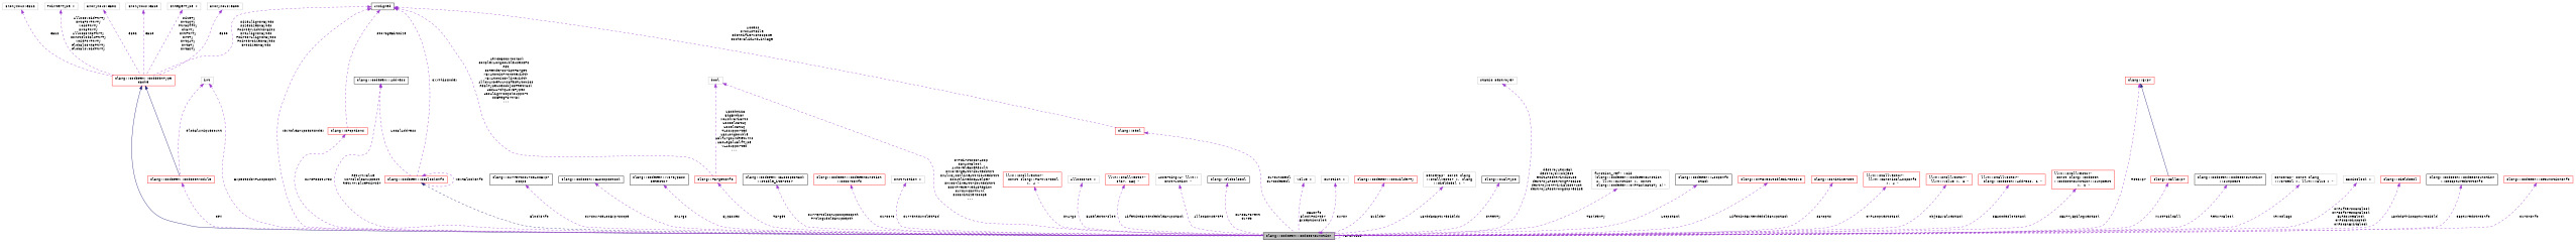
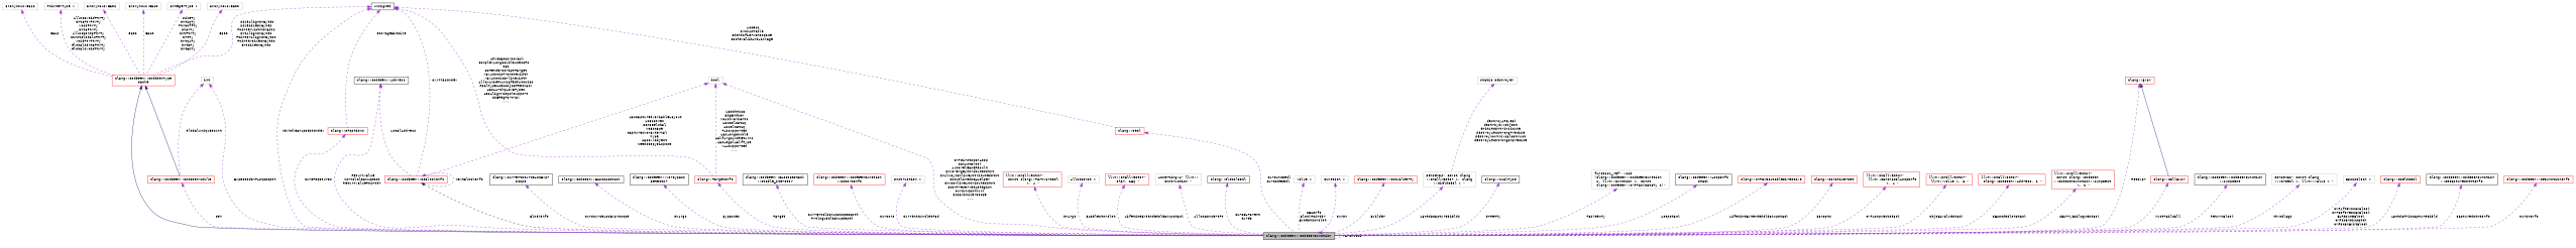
  digraph {
    fontname="DejaVu Sans Mono"
    rankdir=TB
    node [color=red fontname="DejaVu Sans Mono" fontsize=10 shape=record]
    edge [color=darkorchid3 dir=back fontname="DejaVu Sans Mono" fontsize=10 labelfontname=Helvetica labelfontsize=10 style=dashed]
    n1 [color=black fillcolor=grey75 fontcolor=black height=0.2 label="clang::CodeGen::CodeGenFunction" style=filled width=0.4]
    n2 [height=0.2 label="clang::CodeGen::CodeGenType\lCache" width=0.4]
    n3 [height=0.2 label="clang::CodeGen::CodeGenModule" width=0.4]
    n4 [color=grey75 height=0.2 label="anonymous:@310" width=0.4]
    n5 [color=grey75 height=0.2 label="IntegerType *" width=0.4]
    n6 [color=grey75 height=0.2 label="anonymous:@300" width=0.4]
    n7 [color=grey75 height=0.2 label="anonymous:@312" width=0.4]
    n8 [color=grey75 height=0.2 label="PointerType *" width=0.4]
    n9 [color=grey75 height=0.2 label="anonymous:@302" width=0.4]
    n10 [color=black height=0.2 label=unsigned width=0.4]
    n11 [height=0.2 label="clang::FPOptions" width=0.4]
    n12 [height=0.2 label="clang::CodeGen::CGBlockInfo" width=0.4]
    n13 [height=0.2 label="clang::TargetInfo" width=0.4]
    n14 [height=0.2 label="clang::Decl" width=0.4]
    n15 [color=black height=0.2 label="clang::CurrentSourceLocExpr\lScope" width=0.4]
    n16 [color=black height=0.2 label="clang::CodeGen::EHScopeStack" width=0.4]
    n17 [color=black height=0.2 label="clang::CodeGen::VarBypass\lDetector" width=0.4]
    n18 [color=black height=0.2 label="clang::CodeGen::Address" width=0.4]
    n19 [color=black height=0.2 label="clang::CodeGen::EHScopeStack\l::stable_iterator" width=0.4]
    n20 [height=0.2 label="clang::CodeGen::CodeGenFunction\l::CGCoroInfo" width=0.4]
    n21 [color=grey75 height=0.2 label="Instruction *" width=0.4]
    n22 [color=grey75 height=0.2 label=bool width=0.4]
    n23 [height=0.2 label="llvm::SmallVector\<\l const clang::ParmVarDecl\l *, 4 \>" width=0.4]
    n24 [color=grey75 height=0.2 label="AllocaInst *" width=0.4]
    n25 [height=0.2 label="llvm::SmallVector\<\l char, 256 \>" width=0.4]
    n26 [color=grey75 height=0.2 label="AssertingVH\< llvm::\lInstruction \>" width=0.4]
    n27 [color=black height=0.2 label="clang::GlobalDecl" width=0.4]
    n28 [color=grey75 height=0.2 label="DenseMap\< const clang\l::SmallVector *, clang\l::FieldDecl * \>" width=0.4]
    n29 [color=grey75 height=0.2 label="Value *" width=0.4]
    n30 [color=grey75 height=0.2 label="Function *" width=0.4]
    n31 [height=0.2 label="clang::CodeGen::CGBuilderTy" width=0.4]
    n32 [color=grey75 height=0.2 label=int width=0.4]
    n33 [color=black height=0.2 label="clang::QualType" width=0.4]
    n34 [color=grey75 height=0.2 label="static Destroyer" width=0.4]
    n35 [color=grey75 height=0.2 label="function_ref\< void\l(clang::CodeGen::CodeGenFunction\l &, llvm::Function *, const\l clang::CodeGen::OMPTaskDataTy &)\>" width=0.4]
    n36 [color=black height=0.2 label="clang::CodeGen::LoopInfo\lStack" width=0.4]
    n37 [height=0.2 label="clang::OMPExecutableDirective" width=0.4]
    n38 [height=0.2 label="clang::SanitizerSet" width=0.4]
    n39 [height=0.2 label="llvm::SmallVector\<\l llvm::CanonicalLoopInfo\l *, 4 \>" width=0.4]
    n40 [height=0.2 label="llvm::SmallVector\<\l llvm::Value *, 8 \>" width=0.4]
    n41 [height=0.2 label="llvm::SmallVector\<\l clang::CodeGen::Address, 1 \>" width=0.4]
    n42 [height=0.2 label="llvm::SmallVector\<\l const clang::CodeGen\l::CodeGenFunction::JumpDest\l *, 2 \>" width=0.4]
    n43 [height=0.2 label="clang::Expr" width=0.4]
    n44 [height=0.2 label="clang::CallExpr" width=0.4]
    n45 [color=black height=0.2 label="clang::CodeGen::CodeGenFunction\l::JumpDest" width=0.4]
    n46 [color=grey75 height=0.2 label="DenseMap\< const clang\l::VarDecl *, llvm::Value * \>" width=0.4]
    n47 [color=grey75 height=0.2 label="BasicBlock *" width=0.4]
    n48 [height=0.2 label="clang::FieldDecl" width=0.4]
    n49 [color=black height=0.2 label="clang::CodeGen::CodeGenFunction\l::CGCapturedStmtInfo" width=0.4]
    n50 [height=0.2 label="clang::CodeGen::CGFunctionInfo" width=0.4]
    n1 -> n1 [label=" ParentCGF"]
    n2 -> n1 [color=midnightblue style=solid]
    n2 -> n3 [color=midnightblue style=solid]
    n3 -> n1 [label=" CGM"]
    n4 -> n2 [label=" @310"]
    n5 -> n2 [label=" SizeTy\nInt16Ty\nPtrDiffTy\nCharTy\nIntPtrTy\nIntTy\nInt64Ty\nInt8Ty\nInt32Ty"]
    n6 -> n2 [label=" @300"]
    n7 -> n2 [label=" @312"]
    n8 -> n2 [label=" AllocaVoidPtrTy\nInt8PtrPtrTy\nVoidPtrTy\nInt8PtrTy\nAllocaInt8PtrTy\nConstGlobalsPtrTy\nVoidPtrPtrTy\nGlobalsInt8PtrTy\nGlobalsVoidPtrTy"]
    n9 -> n2 [label=" @302"]
    n10 -> n1 [label=" NextCleanupDestIndex"]
    n10 -> n2 [label=" SizeAlignInBytes\nSizeSizeInBytes\nPointerWidthInBits\nIntAlignInBytes\nPointerAlignInBytes\nPointerSizeInBytes\nIntSizeInBytes"]
    n10 -> n11 [label=" StorageBitSize"]
    n10 -> n12 [label=" CXXThisIndex"]
    n10 -> n13 [label=" ARMCDECoprocMask\nComplexLongDoubleUsesFP2\lRet\nIsRenderScriptTarget\nMaxAtomicPromoteWidth\nMaxAtomicInlineWidth\nAllowAMDGPUUnsafeFPAtomics\nRealTypeUsesObjCFPRetMask\nHasAArch64SVETypes\nHasAlignMac68kSupport\nSSERegParmMax\n..."]
    n10 -> n14 [label=" Access\nFromASTFile\nIdentifierNamespace\nCacheValidAndLinkage"]
    n11 -> n1 [label=" CurFPFeatures"]
    n12 -> n1 [color=midnightblue label=" BlockInfo"]
    n12 -> n12 [label=" NextBlockInfo"]
    n13 -> n1 [label=" Target"]
    n14 -> n1 [label=" CurFuncDecl\nCurCodeDecl"]
    n15 -> n1 [label=" CurSourceLocExprScope"]
    n16 -> n1 [label=" FnArgs"]
    n17 -> n1 [label=" Bypasses"]
    n18 -> n1 [label=" ReturnValue\nNormalCleanupDest\nReturnValuePointer"]
    n18 -> n12 [label=" LocalAddress"]
    n19 -> n1 [label=" CurrentCleanupScopeDepth\nPrologueCleanupDepth"]
    n20 -> n1 [label=" CurCoro"]
    n21 -> n1 [label=" CurrentFuncletPad"]
    n22 -> n1 [label=" OMPFirstScanLoop\nSawAsmBlock\nAutoreleaseResult\nInNoMergeAttributedStmt\nInAlwaysInlineAttributedStmt\nIsOutlinedSEHHelper\nInNoInlineAttributedStmt\nIsInPreservedAIRegion\nCurFuncIsThunk\nIsSanitizerScope\n..."]
+   n22 -> n12 [label=" HasCapturedVariableLayout\nUsesStret\nCanBeGlobal\nNoEscape\nCapturesNonExternal\lType\nHasCXXObject\nNeedsCopyDispose"]
    n22 -> n13 [label=" HasIbm128\nBigEndian\nNoAsmVariants\nHasBFloat16\nHasFloat16\nTLSSupported\nHasLongDouble\nHalfArgsAndReturns\nHasLegalHalfType\nVLASupported\n..."]
    n23 -> n1 [label=" FnArgs"]
    n24 -> n1 [label=" EHSelectorSlot"]
    n25 -> n1 [label=" LifetimeExtendedCleanupStack"]
    n26 -> n1 [label=" AllocaInsertPt"]
    n27 -> n1 [label=" CurSEHParent\nCurGD"]
    n28 -> n1 [label=" LambdaCaptureFields"]
    n29 -> n1 [label=" SEHInfo\nBlockPointer\nExceptionSlot"]
    n30 -> n1 [label=" CurFn"]
    n31 -> n1 [label=" Builder"]
    n32 -> n1 [label=" ExpectedOMPLoopDepth"]
    n32 -> n3 [label=" GlobalUniqueCount"]
    n33 -> n1 [label=" FnRetTy"]
-   n34 -> n1 [label=" destroyARCWeak\ndestroyCXXObject\nemitARCIntrinsicUse\ndestroyARCStrongPrecise\ndestroyNonTrivialCStruct\ndestroyARCStrongImprecise"]
+   n34 -> n28 [label=" destroyARCWeak\ndestroyCXXObject\nemitARCIntrinsicUse\ndestroyARCStrongPrecise\ndestroyNonTrivialCStruct\ndestroyARCStrongImprecise"]
    n35 -> n1 [label=" TaskGenTy"]
    n36 -> n1 [label=" LoopStack"]
    n37 -> n1 [label=" LifetimeExtendedCleanupStack"]
    n38 -> n1 [label=" SanOpts"]
    n39 -> n1 [label=" OMPLoopNestStack"]
    n40 -> n1 [label=" ObjCEHValueStack"]
    n41 -> n1 [label=" SEHCodeSlotStack"]
    n42 -> n1 [label=" SEHTryEpilogueStack"]
    n43 -> n1 [label=" RetExpr"]
    n43 -> n44 [color=midnightblue style=solid]
    n44 -> n1 [label=" MustTailCall"]
    n45 -> n1 [label=" ReturnBlock"]
    n46 -> n1 [label=" NRVOFlags"]
    n47 -> n1 [label=" OMPAfterScanBlock\nOMPBeforeScanBlock\nEHResumeBlock\nOMPScanDispatch\nOMPScanExitBlock"]
    n48 -> n1 [label=" LambdaThisCaptureField"]
    n49 -> n1 [label=" CapturedStmtInfo"]
    n50 -> n1 [label=" CurFnInfo"]
  }
